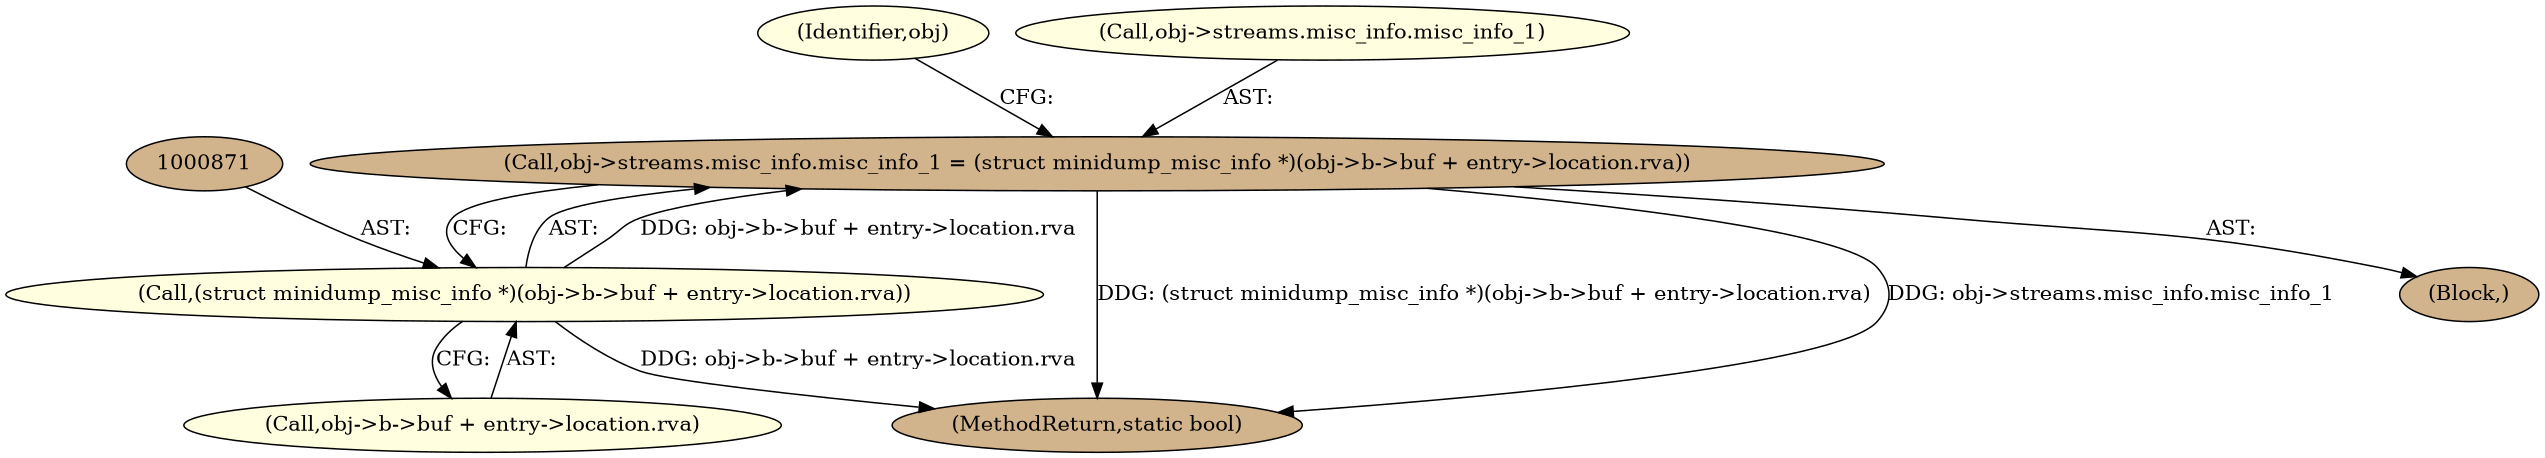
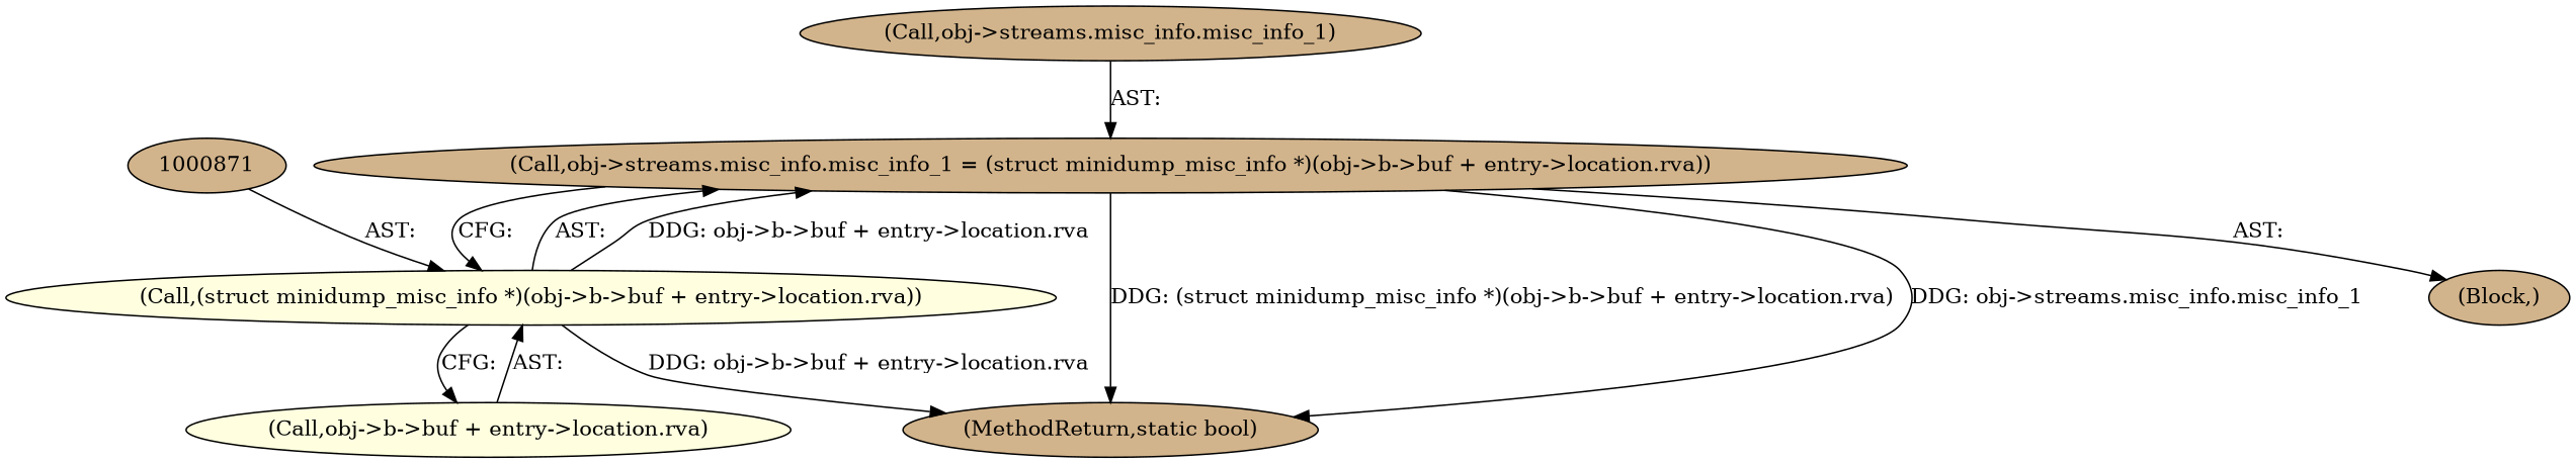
  digraph {
    node [fillcolor=tan style=filled]
    n1 [label="(Call,obj->streams.misc_info.misc_info_1 = (struct minidump_misc_info *)(obj->b->buf + entry->location.rva))"]
    n2 [fillcolor=lightyellow label="(Call,(struct minidump_misc_info *)(obj->b->buf + entry->location.rva))"]
    n3 [label="(MethodReturn,static bool)"]
    n4 [label="(Block,)"]
    n5 [fillcolor=lightyellow label="(Call,obj->b->buf + entry->location.rva)"]
-   n6 [fillcolor=lightyellow label="(Identifier,obj)"]
-   n7 [fillcolor=lightyellow label="(Call,obj->streams.misc_info.misc_info_1)"]
+   n7 [label="(Call,obj->streams.misc_info.misc_info_1)"]
    1000871
    n1 -> n2 [label="CFG: "]
    n1 -> n3 [label="DDG: (struct minidump_misc_info *)(obj->b->buf + entry->location.rva)"]
    n1 -> n3 [label="DDG: obj->streams.misc_info.misc_info_1"]
    n1 -> n4 [label="AST: "]
    n2 -> n1 [label="AST: "]
    n2 -> n1 [label="DDG: obj->b->buf + entry->location.rva"]
    n2 -> n3 [label="DDG: obj->b->buf + entry->location.rva"]
    n2 -> n5 [label="CFG: "]
    n5 -> n2 [label="AST: "]
-   n6 -> n1 [label="CFG: "]
    n7 -> n1 [label="AST: "]
    1000871 -> n2 [label="AST: "]
  }
